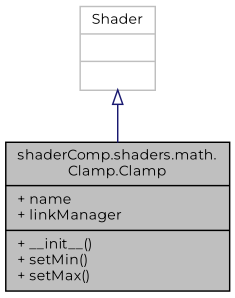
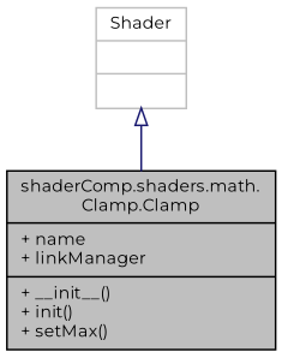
  digraph {
    fontname=Montserrat
    node [fontname=Montserrat fontsize=10 shape=record style=filled]
-   n1 [color=black fillcolor=grey75 fontcolor=black height=0.2 label="{shaderComp.shaders.math.\lClamp.Clamp\n|+ name\l+ linkManager\l|+ __init__()\l+ setMin()\l+ setMax()\l}" width=0.4]
+   n1 [color=black fillcolor=grey75 fontcolor=black height=0.2 label="{shaderComp.shaders.math.\lClamp.Clamp\n|+ name\l+ linkManager\l|+ __init__()\l+ init()\l+ setMax()\l}" width=0.4]
    n2 [color=grey75 fillcolor=white height=0.2 label="{Shader\n||}" width=0.4]
    n2 -> n1 [arrowtail=onormal color=midnightblue dir=back fontname=Montserrat fontsize=10 labelfontname=Helvetica labelfontsize=10 style=solid]
  }
